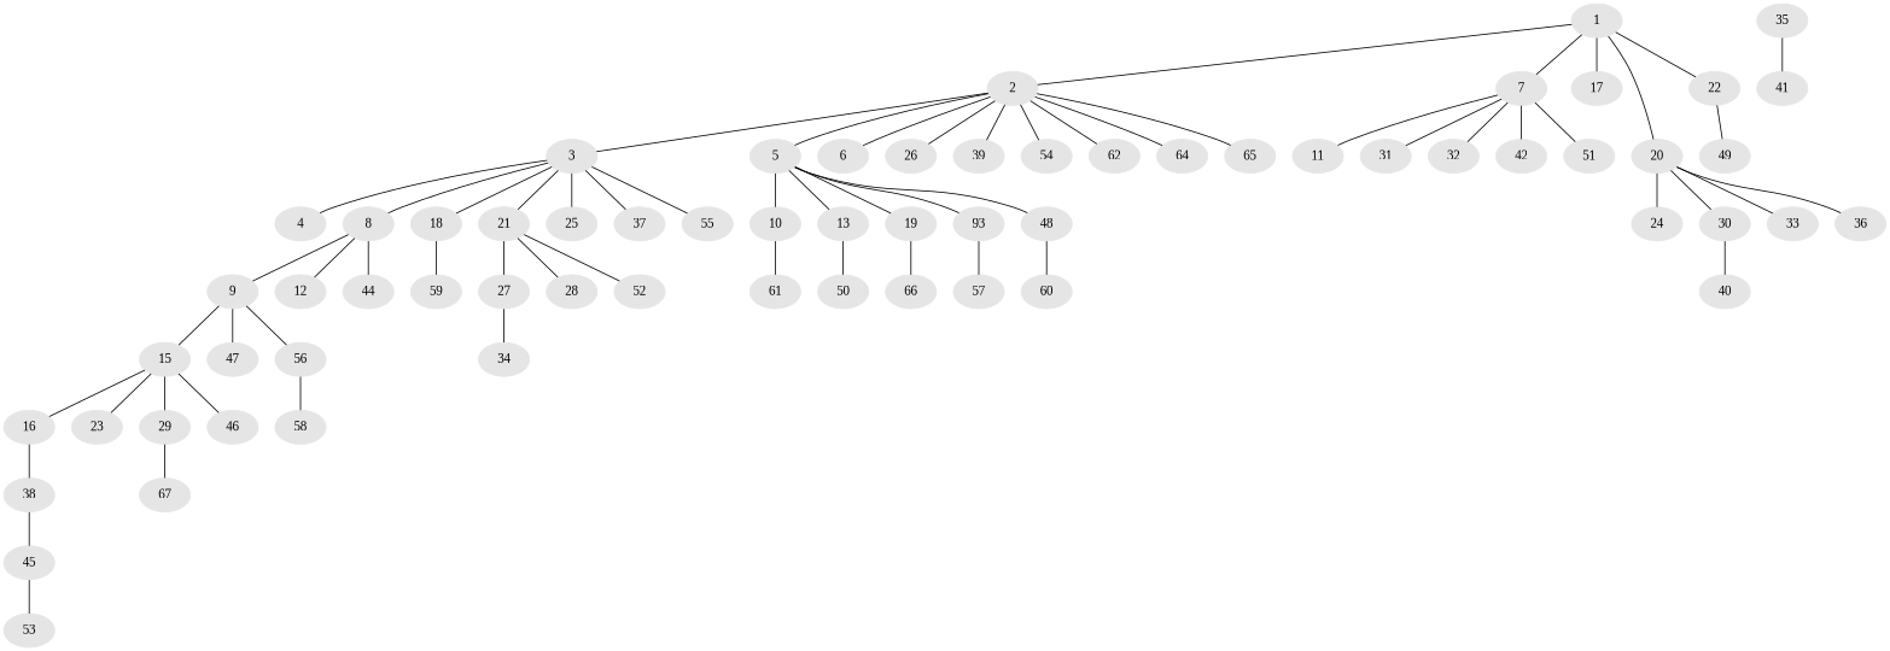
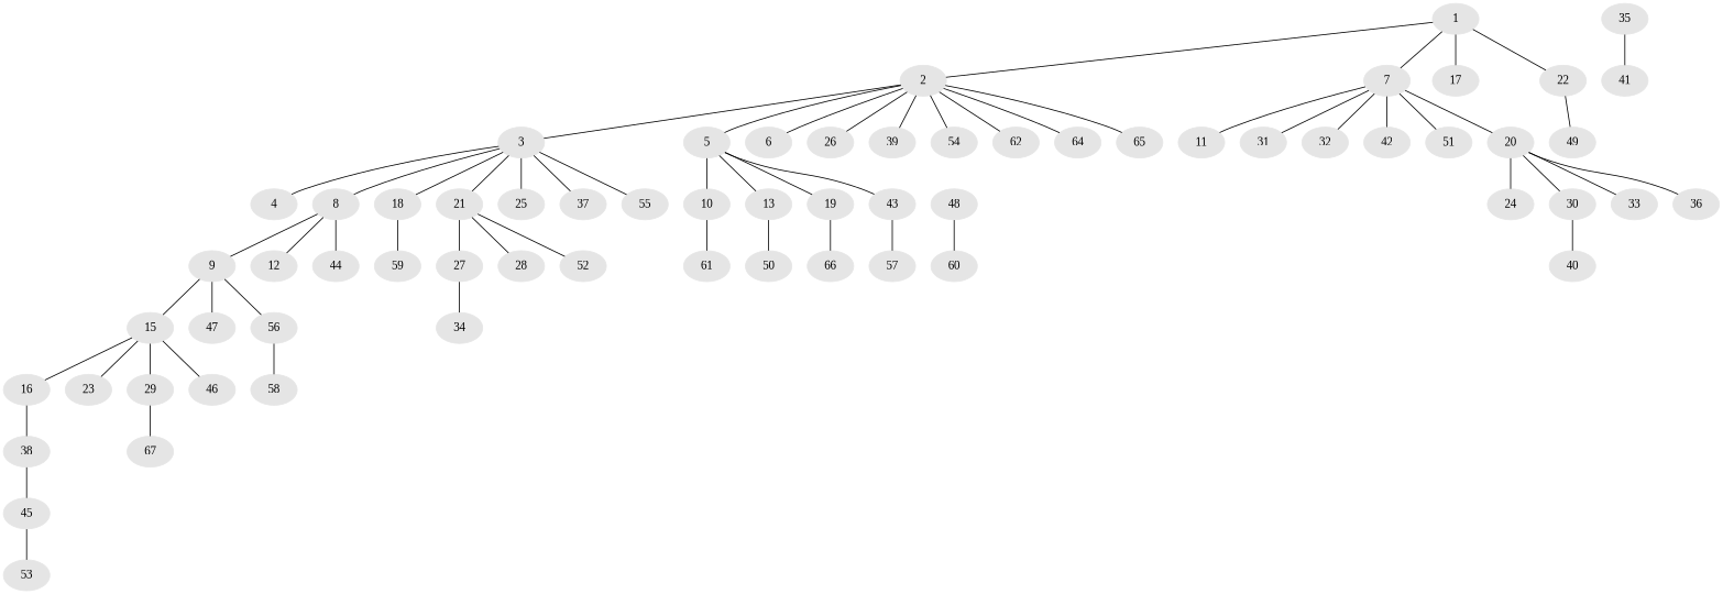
  graph {
    fontname="Liberation Serif"
    node [color=gray90 fontname="Liberation Serif" style=filled]
    edge [fontname="Liberation Serif" weight=1.0]
    1
    2
    7
    17
    22
    3
    5
    6
    26
    39
    54
    62
    64
    65
    11
    20
    31
    32
    42
    51
    49
    35
    41
    4
    8
    18
    21
    25
    37
    55
    10
    13
    19
-   43 [label=93]
+   43
    48
    9
    12
    44
    59
    27
    28
    52
    61
    50
    66
    57
    60
    24
    30
    33
    36
    15
    47
    56
    16
    23
    29
    46
    58
    38
    67
    45
    40
    34
    53
    1 -- 2
    1 -- 7
    1 -- 17
    1 -- 22
    2 -- 3
    2 -- 5
    2 -- 6
    2 -- 26
    2 -- 39
    2 -- 54
    2 -- 62
    2 -- 64
    2 -- 65
    7 -- 11
-   1 -- 20
+   7 -- 20
    7 -- 31
    7 -- 32
    7 -- 42
    7 -- 51
    22 -- 49
    3 -- 4
    3 -- 8
    3 -- 18
    3 -- 21
    3 -- 25
    3 -- 37 [weight=2.0]
    3 -- 55
    5 -- 10 [weight=9.0]
    5 -- 13
    5 -- 19
    5 -- 43
-   5 -- 48
    20 -- 24 [weight=4.0]
    20 -- 30
    20 -- 33
    20 -- 36
    35 -- 41 [weight=2.0]
    8 -- 9
    8 -- 12
    8 -- 44
    18 -- 59
    21 -- 27
    21 -- 28
    21 -- 52
    10 -- 61
    13 -- 50
    19 -- 66
    43 -- 57
    48 -- 60
    9 -- 15
    9 -- 47 [weight=3.0]
    9 -- 56
    27 -- 34 [weight=3.0]
    30 -- 40
    15 -- 16
    15 -- 23
    15 -- 29
    15 -- 46
    56 -- 58
    16 -- 38
    29 -- 67
    38 -- 45
    45 -- 53
  }
